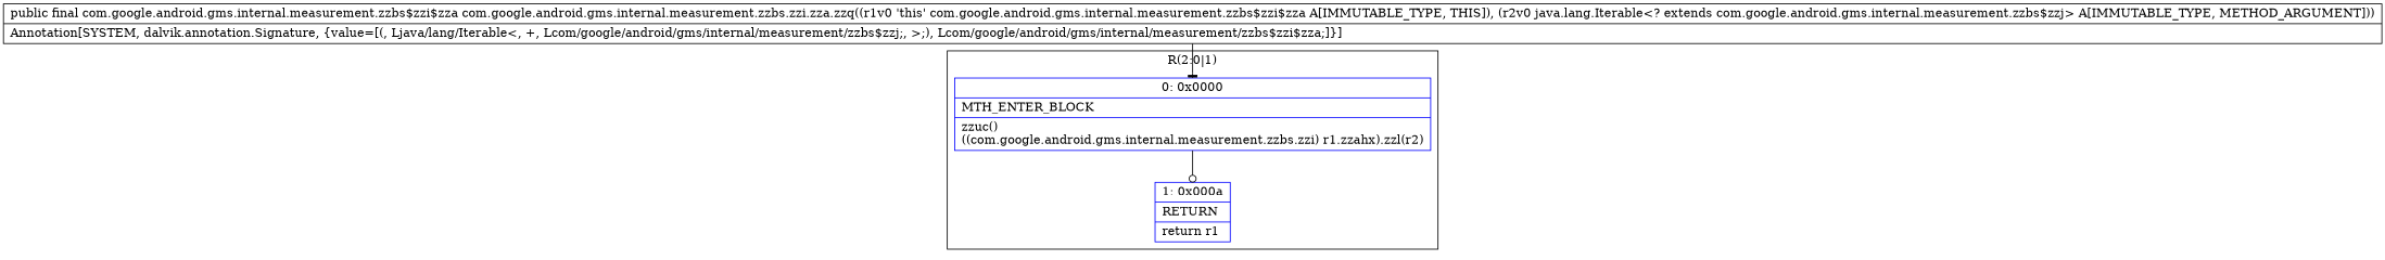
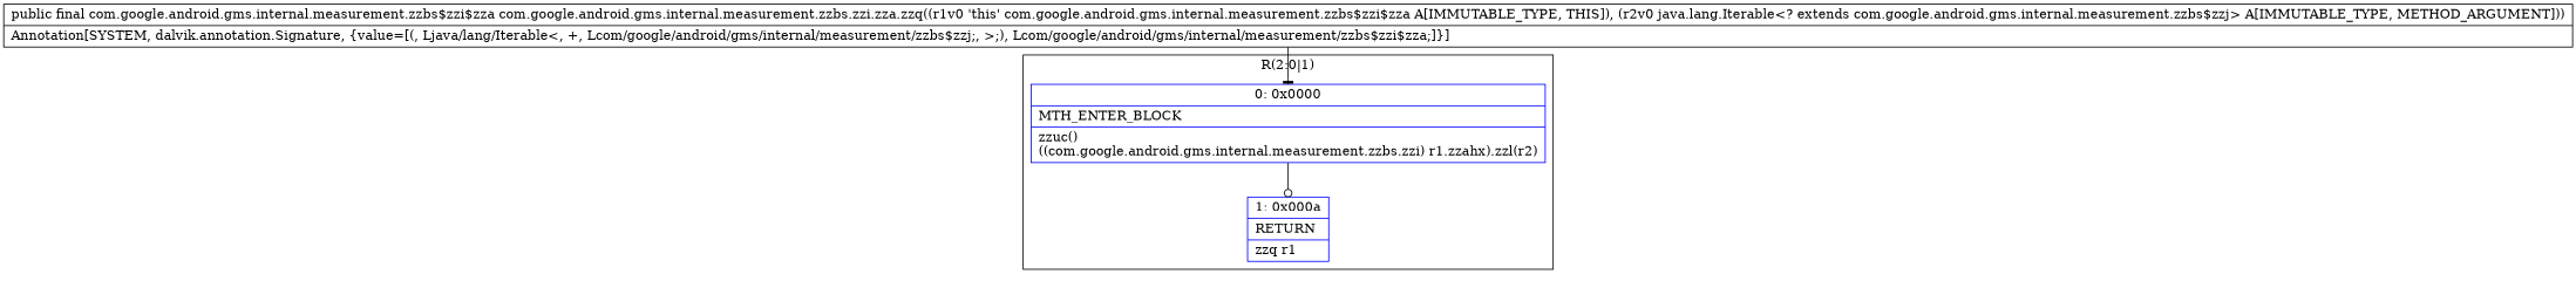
  digraph {
    node [color=blue shape=record]
    n1 [label="{0\:\ 0x0000|MTH_ENTER_BLOCK\l|zzuc()\l((com.google.android.gms.internal.measurement.zzbs.zzi) r1.zzahx).zzl(r2)\l}"]
-   n2 [label="{1\:\ 0x000a|RETURN\l|return r1\l}"]
+   n2 [label="{1\:\ 0x000a|RETURN\l|zzq r1\l}"]
    n3 [label="{public final com.google.android.gms.internal.measurement.zzbs$zzi$zza com.google.android.gms.internal.measurement.zzbs.zzi.zza.zzq((r1v0 'this' com.google.android.gms.internal.measurement.zzbs$zzi$zza A[IMMUTABLE_TYPE, THIS]), (r2v0 java.lang.Iterable\<? extends com.google.android.gms.internal.measurement.zzbs$zzj\> A[IMMUTABLE_TYPE, METHOD_ARGUMENT]))  | Annotation[SYSTEM, dalvik.annotation.Signature, \{value=[(, Ljava\/lang\/Iterable\<, +, Lcom\/google\/android\/gms\/internal\/measurement\/zzbs$zzj;, \>;), Lcom\/google\/android\/gms\/internal\/measurement\/zzbs$zzi$zza;]\}]\l}" color=""]
    subgraph cluster_1 {
      label="R(2:0|1)"
      n1
      n2
    }
    n1 -> n2 [arrowhead=odot]
    n3 -> n1 [arrowhead=tee]
  }
